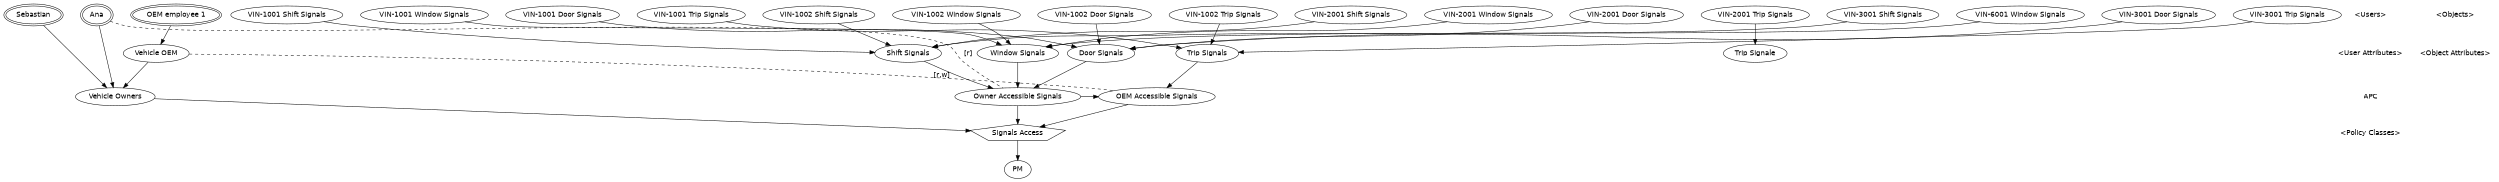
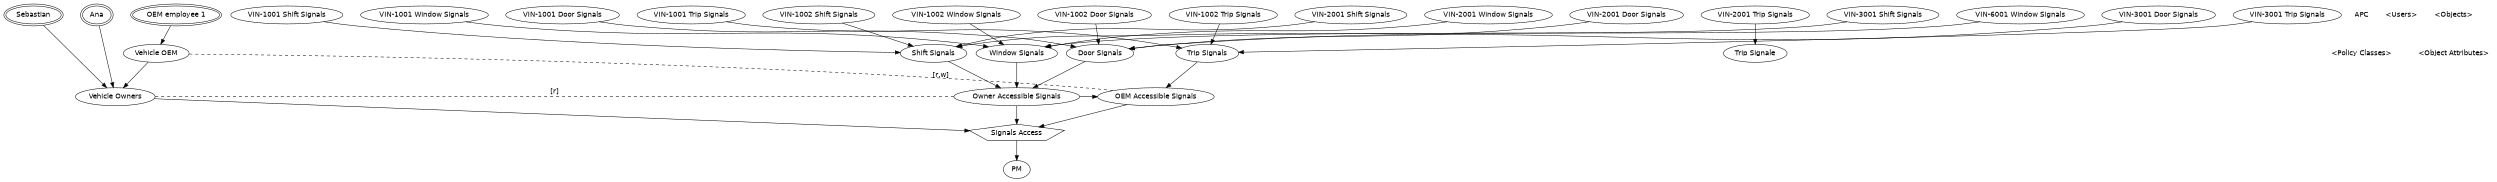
  strict digraph {
    fontname="DejaVu Sans"
    node [fontname="DejaVu Sans" shape=ellipse]
    edge [fontname="DejaVu Sans"]
    Sebastian [peripheries=2]
    Ana [peripheries=2]
    "OEM employee 1" [peripheries=2]
    "VIN-1001 Shift Signals"
    "VIN-1001 Window Signals"
    "VIN-1001 Door Signals"
    "VIN-1001 Trip Signals"
    "VIN-1002 Shift Signals"
    "VIN-1002 Window Signals"
    "VIN-1002 Door Signals"
    "VIN-1002 Trip Signals"
    "VIN-2001 Shift Signals"
    "VIN-2001 Window Signals"
    "VIN-2001 Door Signals"
    "VIN-2001 Trip Signals"
    "VIN-3001 Shift Signals"
    n17 [label="VIN-6001 Window Signals"]
    "VIN-3001 Door Signals"
    "VIN-3001 Trip Signals"
    "Vehicle OEM"
    "Shift Signals"
    "Window Signals"
    "Door Signals"
    "Trip Signals"
    "Trip Signale"
    "Vehicle Owners"
    "OEM Accessible Signals"
    "Owner Accessible Signals"
    "Signals Access" [shape=polygon sides=5]
    PM
    APC [height=0 shape=none width=0]
    "<Policy Classes>" [shape=none]
    "<Users>" [shape=none]
-   "<User Attributes>" [shape=none]
    "<Objects>" [shape=none]
    "<Object Attributes>" [shape=none]
    subgraph sub_1 {
      rank=same
      Sebastian
      Ana
      "OEM employee 1"
      "VIN-1001 Shift Signals"
      "VIN-1001 Window Signals"
      "VIN-1001 Door Signals"
      "VIN-1001 Trip Signals"
      "VIN-1002 Shift Signals"
      "VIN-1002 Window Signals"
      "VIN-1002 Door Signals"
      "VIN-1002 Trip Signals"
      "VIN-2001 Shift Signals"
      "VIN-2001 Window Signals"
      "VIN-2001 Door Signals"
      "VIN-2001 Trip Signals"
      "VIN-3001 Shift Signals"
      n17
      "VIN-3001 Door Signals"
      "VIN-3001 Trip Signals"
    }
    subgraph sub_2 {
      rank=same
      "Vehicle OEM"
      "Shift Signals"
      "Window Signals"
      "Door Signals"
      "Trip Signals"
      "Trip Signale"
    }
    subgraph sub_3 {
      rank=same
      "Vehicle Owners"
      "OEM Accessible Signals"
      "Owner Accessible Signals"
    }
    subgraph sub_4 {
      subgraph sub_5 {
        Sebastian
        Ana
        "OEM employee 1"
      }
      subgraph sub_6 {
        "Vehicle OEM"
        "Vehicle Owners"
      }
    }
    subgraph sub_7 {
      subgraph sub_8 {
        "VIN-1001 Shift Signals"
        "VIN-1001 Window Signals"
        "VIN-1001 Door Signals"
        "VIN-1001 Trip Signals"
        "VIN-1002 Shift Signals"
        "VIN-1002 Window Signals"
        "VIN-1002 Door Signals"
        "VIN-1002 Trip Signals"
        "VIN-2001 Shift Signals"
        "VIN-2001 Window Signals"
        "VIN-2001 Door Signals"
        "VIN-2001 Trip Signals"
        "VIN-3001 Shift Signals"
        n17
        "VIN-3001 Door Signals"
        "VIN-3001 Trip Signals"
      }
      subgraph sub_9 {
        "Shift Signals"
        "Window Signals"
        "Door Signals"
        "Trip Signals"
        "OEM Accessible Signals"
        "Owner Accessible Signals"
      }
    }
    subgraph sub_10 {
      "Signals Access"
    }
    Sebastian -> Ana [style=invis]
    Sebastian -> "Vehicle Owners"
    Ana -> "OEM employee 1" [style=invis]
    Ana -> "Vehicle Owners"
    "OEM employee 1" -> "Vehicle OEM"
    "VIN-1001 Shift Signals" -> "VIN-1001 Window Signals" [style=invis]
    "VIN-1001 Shift Signals" -> "Shift Signals"
    "VIN-1001 Window Signals" -> "VIN-1001 Door Signals" [style=invis]
    "VIN-1001 Window Signals" -> "Window Signals"
    "VIN-1001 Door Signals" -> "VIN-1001 Trip Signals" [style=invis]
    "VIN-1001 Door Signals" -> "Door Signals"
    "VIN-1001 Trip Signals" -> "VIN-1002 Shift Signals" [style=invis]
    "VIN-1001 Trip Signals" -> "Trip Signals"
    "VIN-1002 Shift Signals" -> "VIN-1002 Window Signals" [style=invis]
    "VIN-1002 Shift Signals" -> "Shift Signals"
    "VIN-1002 Window Signals" -> "VIN-1002 Door Signals" [style=invis]
    "VIN-1002 Window Signals" -> "Window Signals"
    "VIN-1002 Door Signals" -> "VIN-1002 Trip Signals" [style=invis]
    "VIN-1002 Door Signals" -> "Door Signals"
    "VIN-1002 Trip Signals" -> "VIN-2001 Shift Signals" [style=invis]
    "VIN-1002 Trip Signals" -> "Trip Signals"
    "VIN-2001 Shift Signals" -> "VIN-2001 Window Signals" [style=invis]
    "VIN-2001 Shift Signals" -> "Shift Signals"
    "VIN-2001 Window Signals" -> "VIN-2001 Door Signals" [style=invis]
    "VIN-2001 Window Signals" -> "Window Signals"
    "VIN-2001 Door Signals" -> "VIN-2001 Trip Signals" [style=invis]
    "VIN-2001 Door Signals" -> "Door Signals"
    "VIN-2001 Trip Signals" -> "VIN-3001 Shift Signals" [style=invis]
    "VIN-2001 Trip Signals" -> "Trip Signale"
    "VIN-3001 Shift Signals" -> n17 [style=invis]
    "VIN-3001 Shift Signals" -> "Shift Signals"
    n17 -> "VIN-3001 Door Signals" [style=invis]
    n17 -> "Window Signals"
    "VIN-3001 Door Signals" -> "VIN-3001 Trip Signals" [style=invis]
    "VIN-3001 Door Signals" -> "Door Signals"
    "VIN-3001 Trip Signals" -> "Trip Signals"
    "Vehicle OEM" -> "Vehicle Owners"
    "Vehicle OEM" -> "OEM Accessible Signals" [arrowhead=none constraint=false label="[r,w]" style=dashed]
    "Shift Signals" -> "Owner Accessible Signals"
    "Window Signals" -> "Owner Accessible Signals"
    "Door Signals" -> "Owner Accessible Signals"
    "Trip Signals" -> "OEM Accessible Signals"
-   Ana -> "Owner Accessible Signals" [arrowhead=none constraint=false label="[r]" style=dashed]
+   "Vehicle Owners" -> "Owner Accessible Signals" [arrowhead=none constraint=false label="[r]" style=dashed]
    "Vehicle Owners" -> "Signals Access"
    "OEM Accessible Signals" -> "Signals Access"
    "Owner Accessible Signals" -> "OEM Accessible Signals"
    "Owner Accessible Signals" -> "Signals Access"
    "Signals Access" -> PM
    APC -> "<Policy Classes>" [arrowhead=none style=invis]
-   "<Users>" -> "<User Attributes>" [arrowhead=none style=invis]
-   "<User Attributes>" -> APC [arrowhead=none style=invis]
    "<Objects>" -> "<Object Attributes>" [arrowhead=none style=invis]
  }
